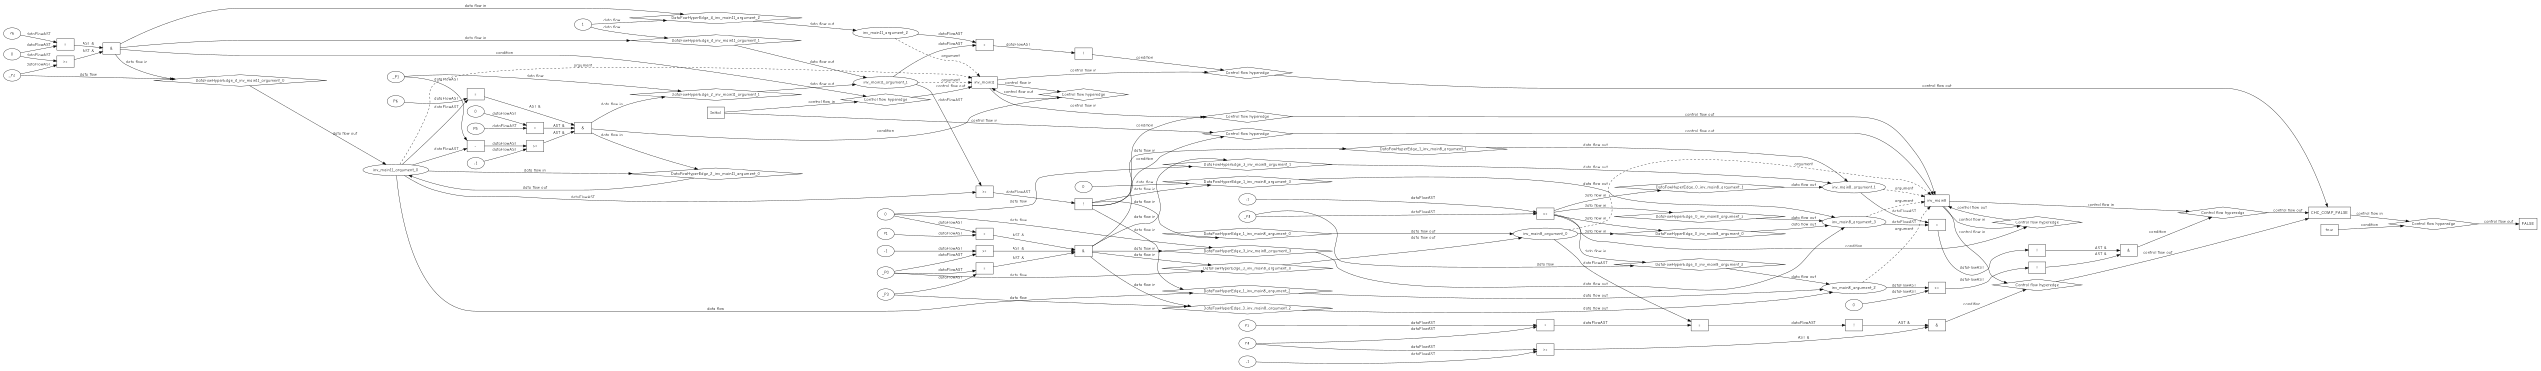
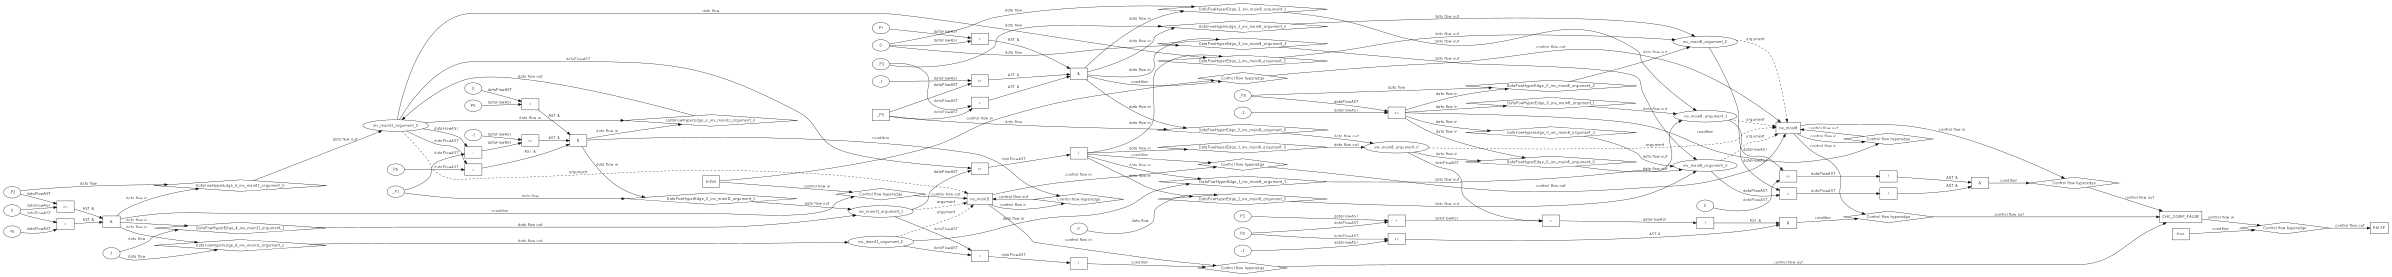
  digraph {
    fontname="Comic Neue"
    rankdir=LR
    node [fontname="Comic Neue" nodeName=argument0 shape=rect]
    edge [fontname="Comic Neue"]
    n1 [label=CHC_COMP_FALSE nodeName=CHC_COMP_FALSE]
    n2 [label="Control flow hyperedge" nodeName=ControlFowHyperEdge_8 shape=diamond]
    n3 [label=FALSE nodeName=FALSE]
    n4 [label=inv_main11 nodeName=inv_main11]
    n5 [label="Control flow hyperedge" nodeName=ControlFowHyperEdge_1 shape=diamond]
    n6 [label="Control flow hyperedge" nodeName=ControlFowHyperEdge_2 shape=diamond]
    n7 [label="Control flow hyperedge" nodeName=ControlFowHyperEdge_5 shape=diamond]
    n8 [label=inv_main8 nodeName=inv_main8]
    n9 [label="Control flow hyperedge" nodeName=ControlFowHyperEdge_0 shape=diamond]
    n10 [label="Control flow hyperedge" nodeName=ControlFowHyperEdge_6 shape=diamond]
    n11 [label="Control flow hyperedge" nodeName=ControlFowHyperEdge_7 shape=diamond]
    n12 [label=Initial nodeName=Initial]
    n13 [label="Control flow hyperedge" nodeName=ControlFowHyperEdge_3 shape=diamond]
    n14 [label="Control flow hyperedge" nodeName=ControlFowHyperEdge_4 shape=diamond]
    n15 [label=inv_main8_argument_0 shape=oval]
    n16 [label="=" nodeName=xxxCHC_COMP_FALSE___inv_main8_6xxxguard_0_node_1]
    n17 [label=DataFowHyperEdge_0_inv_main8_argument_0 nodeName=DataFowHyperEdge_0_inv_main8_argument_0 shape=diamond]
    n18 [label="!" nodeName=xxxCHC_COMP_FALSE___inv_main8_6xxxguard_0_node_0]
    n19 [label=inv_main8_argument_3 nodeName=argument3 shape=oval]
    n20 [label=inv_main8_argument_1 nodeName=argument1 shape=oval]
    n21 [label="=" nodeName=xxxCHC_COMP_FALSE___inv_main8_7xxxguard_0_node_1]
    n22 [label="!" nodeName=xxxCHC_COMP_FALSE___inv_main8_7xxxguard_0_node_0]
    n23 [label=DataFowHyperEdge_0_inv_main8_argument_1 nodeName=DataFowHyperEdge_0_inv_main8_argument_1 shape=diamond]
    n24 [label=inv_main8_argument_2 nodeName=argument2 shape=oval]
    n25 [label=">=" nodeName=xxxCHC_COMP_FALSE___inv_main8_7xxxguard1_node_1]
    n26 [label="!" nodeName=xxxCHC_COMP_FALSE___inv_main8_7xxxguard1_node_0]
    n27 [label=inv_main11_argument_0 shape=oval]
    n28 [label=">=" nodeName=xxxinv_main8___inv_main11_1xxxguard_0_node_1]
    n29 [label=DataFowHyperEdge_1_inv_main8_argument_2 nodeName=DataFowHyperEdge_1_inv_main8_argument_2 shape=diamond]
    n30 [label="-" nodeName=xxxinv_main11___inv_main11_2xxxguard_0_node_1]
    n31 [label="=" nodeName=xxxinv_main11___inv_main11_2xxxguard1_node_0]
    n32 [label=DataFowHyperEdge_2_inv_main11_argument_0 nodeName=DataFowHyperEdge_2_inv_main11_argument_0 shape=diamond]
    n33 [label="!" nodeName=xxxinv_main8___inv_main11_1xxxguard_0_node_0]
    n34 [label=">=" nodeName=xxxinv_main11___inv_main11_2xxxguard_0_node_0]
    n35 [label="&" nodeName=xxxinv_main11___inv_main11_2xxx_and]
    n36 [label=inv_main11_argument_1 nodeName=argument1 shape=oval]
    n37 [label="=" nodeName=xxxCHC_COMP_FALSE___inv_main11_5xxxguard_0_node_1]
    n38 [label="!" nodeName=xxxCHC_COMP_FALSE___inv_main11_5xxxguard_0_node_0]
    n39 [label=inv_main11_argument_2 nodeName=argument2 shape=oval]
    n40 [label=DataFowHyperEdge_1_inv_main8_argument_1 nodeName=DataFowHyperEdge_1_inv_main8_argument_1 shape=diamond]
    n41 [label=">=" nodeName=xxxinv_main8___inv_main8_0xxxguard_0_node_0]
    n42 [label=DataFowHyperEdge_0_inv_main8_argument_2 nodeName=DataFowHyperEdge_0_inv_main8_argument_2 shape=diamond]
    n43 [label=DataFowHyperEdge_0_inv_main8_argument_3 nodeName=DataFowHyperEdge_0_inv_main8_argument_3 shape=diamond]
    n44 [label=-1 nodeName=xxxinv_main8___inv_main8_0xxxguard_0_node_2 shape=""]
    n45 [label=_P4 nodeName=xxxinv_main8___inv_main8_0xxxdataFlow_0_node_0 shape=""]
    n46 [label=DataFowHyperEdge_1_inv_main8_argument_3 nodeName=DataFowHyperEdge_1_inv_main8_argument_3 shape=diamond]
    n47 [label=DataFowHyperEdge_1_inv_main8_argument_0 nodeName=DataFowHyperEdge_1_inv_main8_argument_0 shape=diamond]
    n48 [label=0 nodeName=xxxinv_main8___inv_main11_1xxxdataFlow1_node_0 shape=""]
    n49 [label=DataFowHyperEdge_2_inv_main11_argument_1 nodeName=DataFowHyperEdge_2_inv_main11_argument_1 shape=diamond]
    n50 [label=-1 nodeName=xxxinv_main11___inv_main11_2xxxguard_0_node_4 shape=""]
    n51 [label=_P1 nodeName=xxxinv_main11___inv_main11_2xxxdataFlow_0_node_0 shape=""]
    n52 [label=P6 nodeName=xxxinv_main11___inv_main11_2xxxguard1_node_1 shape=""]
    n53 [label="=" nodeName=xxxinv_main11___inv_main11_2xxxguard2_node_0]
    n54 [label=P5 nodeName=xxxinv_main11___inv_main11_2xxxguard2_node_1 shape=""]
    n55 [label=0 nodeName=xxxinv_main11___inv_main11_2xxxguard2_node_2 shape=""]
    n56 [label="&" nodeName=xxxinv_main8___Initial_3xxx_and]
    n57 [label=DataFowHyperEdge_3_inv_main8_argument_0 nodeName=DataFowHyperEdge_3_inv_main8_argument_0 shape=diamond]
    n58 [label=DataFowHyperEdge_3_inv_main8_argument_1 nodeName=DataFowHyperEdge_3_inv_main8_argument_1 shape=diamond]
    n59 [label=DataFowHyperEdge_3_inv_main8_argument_2 nodeName=DataFowHyperEdge_3_inv_main8_argument_2 shape=diamond]
    n60 [label=DataFowHyperEdge_3_inv_main8_argument_3 nodeName=DataFowHyperEdge_3_inv_main8_argument_3 shape=diamond]
    n61 [label=">=" nodeName=xxxinv_main8___Initial_3xxxguard_0_node_0]
    n62 [label=-1 nodeName=xxxinv_main8___Initial_3xxxguard_0_node_1 shape=""]
-   n63 [label=_P0 nodeName=xxxinv_main8___Initial_3xxxdataFlow_0_node_0 shape=""]
+   n63 [label=_P0 nodeName=xxxinv_main8___Initial_3xxxdataFlow_0_node_0 shape=box]
    n64 [label="=" nodeName=xxxinv_main8___Initial_3xxxguard2_node_0]
    n65 [label="=" nodeName=xxxinv_main8___Initial_3xxxguard1_node_0]
    n66 [label=P1 nodeName=xxxinv_main8___Initial_3xxxguard1_node_2 shape=""]
    n67 [label=0 nodeName=xxxinv_main8___Initial_3xxxdataFlow1_node_0 shape=""]
    n68 [label=_P3 nodeName=xxxinv_main8___Initial_3xxxdataFlow2_node_0 shape=""]
    n69 [label="&" nodeName=xxxinv_main11___Initial_4xxx_and]
    n70 [label=DataFowHyperEdge_4_inv_main11_argument_0 nodeName=DataFowHyperEdge_4_inv_main11_argument_0 shape=diamond]
    n71 [label=DataFowHyperEdge_4_inv_main11_argument_1 nodeName=DataFowHyperEdge_4_inv_main11_argument_1 shape=diamond]
    n72 [label=DataFowHyperEdge_4_inv_main11_argument_2 nodeName=DataFowHyperEdge_4_inv_main11_argument_2 shape=diamond]
    n73 [label=">=" nodeName=xxxinv_main11___Initial_4xxxguard_0_node_0]
    n74 [label=0 nodeName=xxxinv_main11___Initial_4xxxguard_0_node_2 shape=""]
    n75 [label="=" nodeName=xxxinv_main11___Initial_4xxxguard1_node_0]
    n76 [label=_P2 nodeName=xxxinv_main11___Initial_4xxxdataFlow_0_node_0 shape=""]
    n77 [label=P6 nodeName=xxxinv_main11___Initial_4xxxguard1_node_2 shape=""]
    n78 [label=1 nodeName=xxxinv_main11___Initial_4xxxdataFlow1_node_0 shape=""]
    n79 [label="&" nodeName=xxxCHC_COMP_FALSE___inv_main8_6xxx_and]
    n80 [label="+" nodeName=xxxCHC_COMP_FALSE___inv_main8_6xxxguard_0_node_2]
    n81 [label=P4 nodeName=xxxCHC_COMP_FALSE___inv_main8_6xxxguard_0_node_3 shape=""]
    n82 [label=">=" nodeName=xxxCHC_COMP_FALSE___inv_main8_6xxxguard1_node_0]
    n83 [label=P3 nodeName=xxxCHC_COMP_FALSE___inv_main8_6xxxguard_0_node_4 shape=""]
    n84 [label=-1 nodeName=xxxCHC_COMP_FALSE___inv_main8_6xxxguard1_node_2 shape=""]
    n85 [label="&" nodeName=xxxCHC_COMP_FALSE___inv_main8_7xxx_and]
    n86 [label=0 nodeName=xxxCHC_COMP_FALSE___inv_main8_7xxxguard1_node_3 shape=""]
    n87 [label=true nodeName=xxxFALSE___CHC_COMP_FALSE_8xxxguard_0_node_0 shape=box]
    n1 -> n2 [label="control flow in"]
    n2 -> n3 [label="control flow out"]
    n4 -> n5 [label="control flow in"]
    n4 -> n6 [label="control flow in"]
    n4 -> n7 [label="control flow in"]
    n5 -> n8 [label="control flow out"]
    n6 -> n4 [label="control flow out"]
    n7 -> n1 [label="control flow out"]
    n8 -> n9 [label="control flow in"]
    n8 -> n10 [label="control flow in"]
    n8 -> n11 [label="control flow in"]
    n9 -> n8 [label="control flow out"]
    n10 -> n1 [label="control flow out"]
    n11 -> n1 [label="control flow out"]
    n12 -> n13 [label="control flow in"]
    n12 -> n14 [label="control flow in"]
    n13 -> n8 [label="control flow out"]
    n14 -> n4 [label="control flow out"]
    n15 -> n8 [label=argument style=dashed]
    n15 -> n16 [label=dataFlowAST]
    n15 -> n17 [label="data flow in"]
    n16 -> n18 [label=dataFlowAST]
    n17 -> n19 [label="data flow out"]
    n18 -> n79 [label="AST &"]
    n19 -> n8 [label=argument style=dashed]
    n19 -> n21 [label=dataFlowAST]
    n20 -> n8 [label=argument style=dashed]
    n20 -> n21 [label=dataFlowAST]
    n21 -> n22 [label=dataFlowAST]
    n22 -> n85 [label="AST &"]
    n23 -> n20 [label="data flow out"]
    n24 -> n8 [label=argument style=dashed]
    n24 -> n25 [label=dataFlowAST]
    n25 -> n26 [label=dataFlowAST]
    n26 -> n85 [label="AST &"]
    n27 -> n4 [label=argument style=dashed]
    n27 -> n28 [label=dataFlowAST]
    n27 -> n29 [label="data flow"]
    n27 -> n30 [label=dataFlowAST]
    n27 -> n31 [label=dataFlowAST]
    n27 -> n32 [label="data flow in"]
    n28 -> n33 [label=dataFlowAST]
    n29 -> n24 [label="data flow out"]
    n30 -> n34 [label=dataFlowAST]
    n31 -> n35 [label="AST &"]
    n32 -> n27 [label="data flow out"]
    n33 -> n5 [label=condition]
    n33 -> n29 [label="data flow in"]
    n33 -> n40 [label="data flow in"]
    n33 -> n46 [label="data flow in"]
    n33 -> n47 [label="data flow in"]
    n34 -> n35 [label="AST &"]
    n35 -> n6 [label=condition]
    n35 -> n32 [label="data flow in"]
    n35 -> n49 [label="data flow in"]
    n36 -> n4 [label=argument style=dashed]
    n36 -> n28 [label=dataFlowAST]
    n36 -> n37 [label=dataFlowAST]
    n37 -> n38 [label=dataFlowAST]
    n38 -> n7 [label=condition]
    n39 -> n4 [label=argument style=dashed]
    n39 -> n37 [label=dataFlowAST]
+   n39 -> n40 [label="data flow in"]
    n40 -> n20 [label="data flow out"]
    n41 -> n9 [label=condition]
    n41 -> n17 [label="data flow in"]
    n41 -> n23 [label="data flow in"]
    n41 -> n42 [label="data flow in"]
    n41 -> n43 [label="data flow in"]
    n42 -> n24 [label="data flow out"]
    n43 -> n19 [label="data flow out"]
    n44 -> n41 [label=dataFlowAST]
    n45 -> n41 [label=dataFlowAST]
    n45 -> n42 [label="data flow"]
    n46 -> n19 [label="data flow out"]
    n47 -> n15 [label="data flow out"]
    n48 -> n46 [label="data flow"]
    n49 -> n36 [label="data flow out"]
    n50 -> n34 [label=dataFlowAST]
    n51 -> n30 [label=dataFlowAST]
    n51 -> n49 [label="data flow"]
    n52 -> n31 [label=dataFlowAST]
    n53 -> n35 [label="AST &"]
    n54 -> n53 [label=dataFlowAST]
    n55 -> n53 [label=dataFlowAST]
    n56 -> n13 [label=condition]
    n56 -> n57 [label="data flow in"]
    n56 -> n58 [label="data flow in"]
    n56 -> n59 [label="data flow in"]
    n56 -> n60 [label="data flow in"]
    n57 -> n15 [label="data flow out"]
    n58 -> n20 [label="data flow out"]
    n59 -> n24 [label="data flow out"]
    n60 -> n19 [label="data flow out"]
    n61 -> n56 [label="AST &"]
    n62 -> n61 [label=dataFlowAST]
    n63 -> n57 [label="data flow"]
    n63 -> n61 [label=dataFlowAST]
    n63 -> n64 [label=dataFlowAST]
    n64 -> n56 [label="AST &"]
    n65 -> n56 [label="AST &"]
    n66 -> n65 [label=dataFlowAST]
    n67 -> n58 [label="data flow"]
    n67 -> n60 [label="data flow"]
    n67 -> n65 [label=dataFlowAST]
    n68 -> n59 [label="data flow"]
    n68 -> n64 [label=dataFlowAST]
    n69 -> n14 [label=condition]
    n69 -> n70 [label="data flow in"]
    n69 -> n71 [label="data flow in"]
    n69 -> n72 [label="data flow in"]
    n70 -> n27 [label="data flow out"]
    n71 -> n36 [label="data flow out"]
    n72 -> n39 [label="data flow out"]
    n73 -> n69 [label="AST &"]
    n74 -> n73 [label=dataFlowAST]
    n74 -> n75 [label=dataFlowAST]
    n75 -> n69 [label="AST &"]
    n76 -> n70 [label="data flow"]
    n76 -> n73 [label=dataFlowAST]
    n77 -> n75 [label=dataFlowAST]
    n78 -> n71 [label="data flow"]
    n78 -> n72 [label="data flow"]
    n79 -> n10 [label=condition]
    n80 -> n16 [label=dataFlowAST]
    n81 -> n80 [label=dataFlowAST]
    n81 -> n82 [label=dataFlowAST]
    n82 -> n79 [label="AST &"]
    n83 -> n80 [label=dataFlowAST]
    n84 -> n82 [label=dataFlowAST]
    n85 -> n11 [label=condition]
    n86 -> n25 [label=dataFlowAST]
    n87 -> n2 [label=condition]
  }
